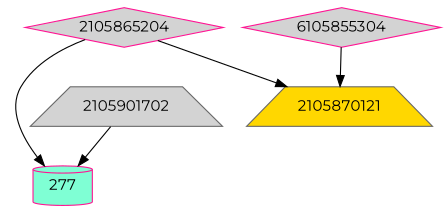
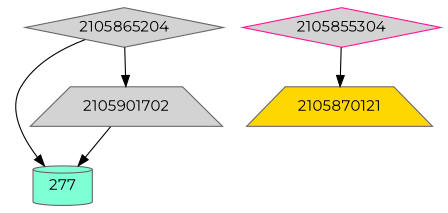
  strict digraph {
    fontname=Montserrat
    node [color=gray40 fillcolor=lightgrey fontname=Montserrat shape=trapezium style=filled]
    edge [fontname=Montserrat]
-   277 [color=deeppink fillcolor=aquamarine shape=cylinder]
+   277 [fillcolor=aquamarine shape=cylinder]
    2105901702
-   2105855304 [color=deeppink shape=diamond label=6105855304]
+   2105855304 [color=deeppink shape=diamond]
    2105870121 [fillcolor=gold]
-   2105865204 [color=deeppink shape=diamond]
+   2105865204 [shape=diamond]
    2105901702 -> 277
    2105855304 -> 2105870121
    2105865204 -> 277
-   2105865204 -> 2105870121
+   2105865204 -> 2105901702
  }
